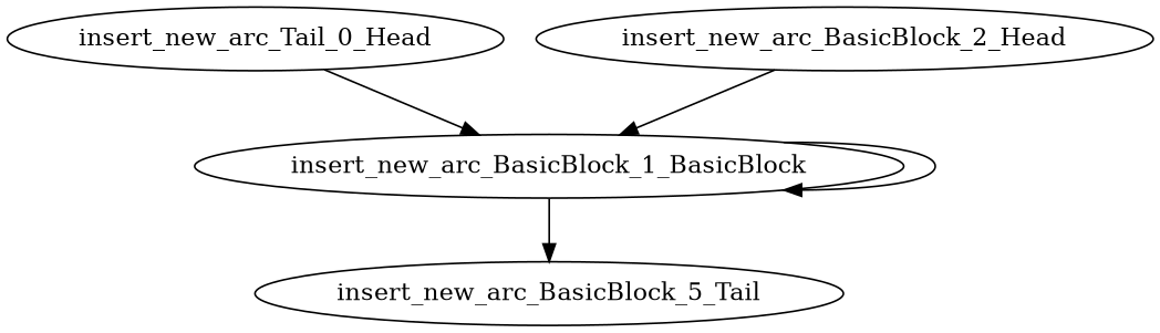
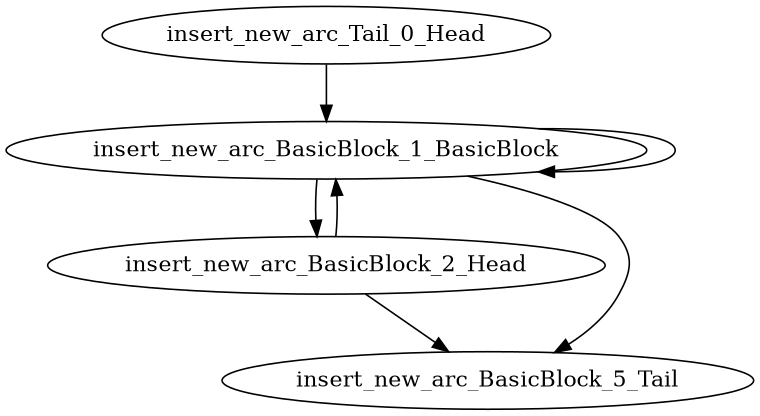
  digraph {
    n1 [label=insert_new_arc_Tail_0_Head]
    n2 [label=insert_new_arc_BasicBlock_1_BasicBlock]
    insert_new_arc_BasicBlock_2_Head
    insert_new_arc_BasicBlock_5_Tail
    n1 -> n2
    n2 -> n2
+   n2 -> insert_new_arc_BasicBlock_2_Head
    n2 -> insert_new_arc_BasicBlock_5_Tail
    insert_new_arc_BasicBlock_2_Head -> n2
+   insert_new_arc_BasicBlock_2_Head -> insert_new_arc_BasicBlock_5_Tail
  }
